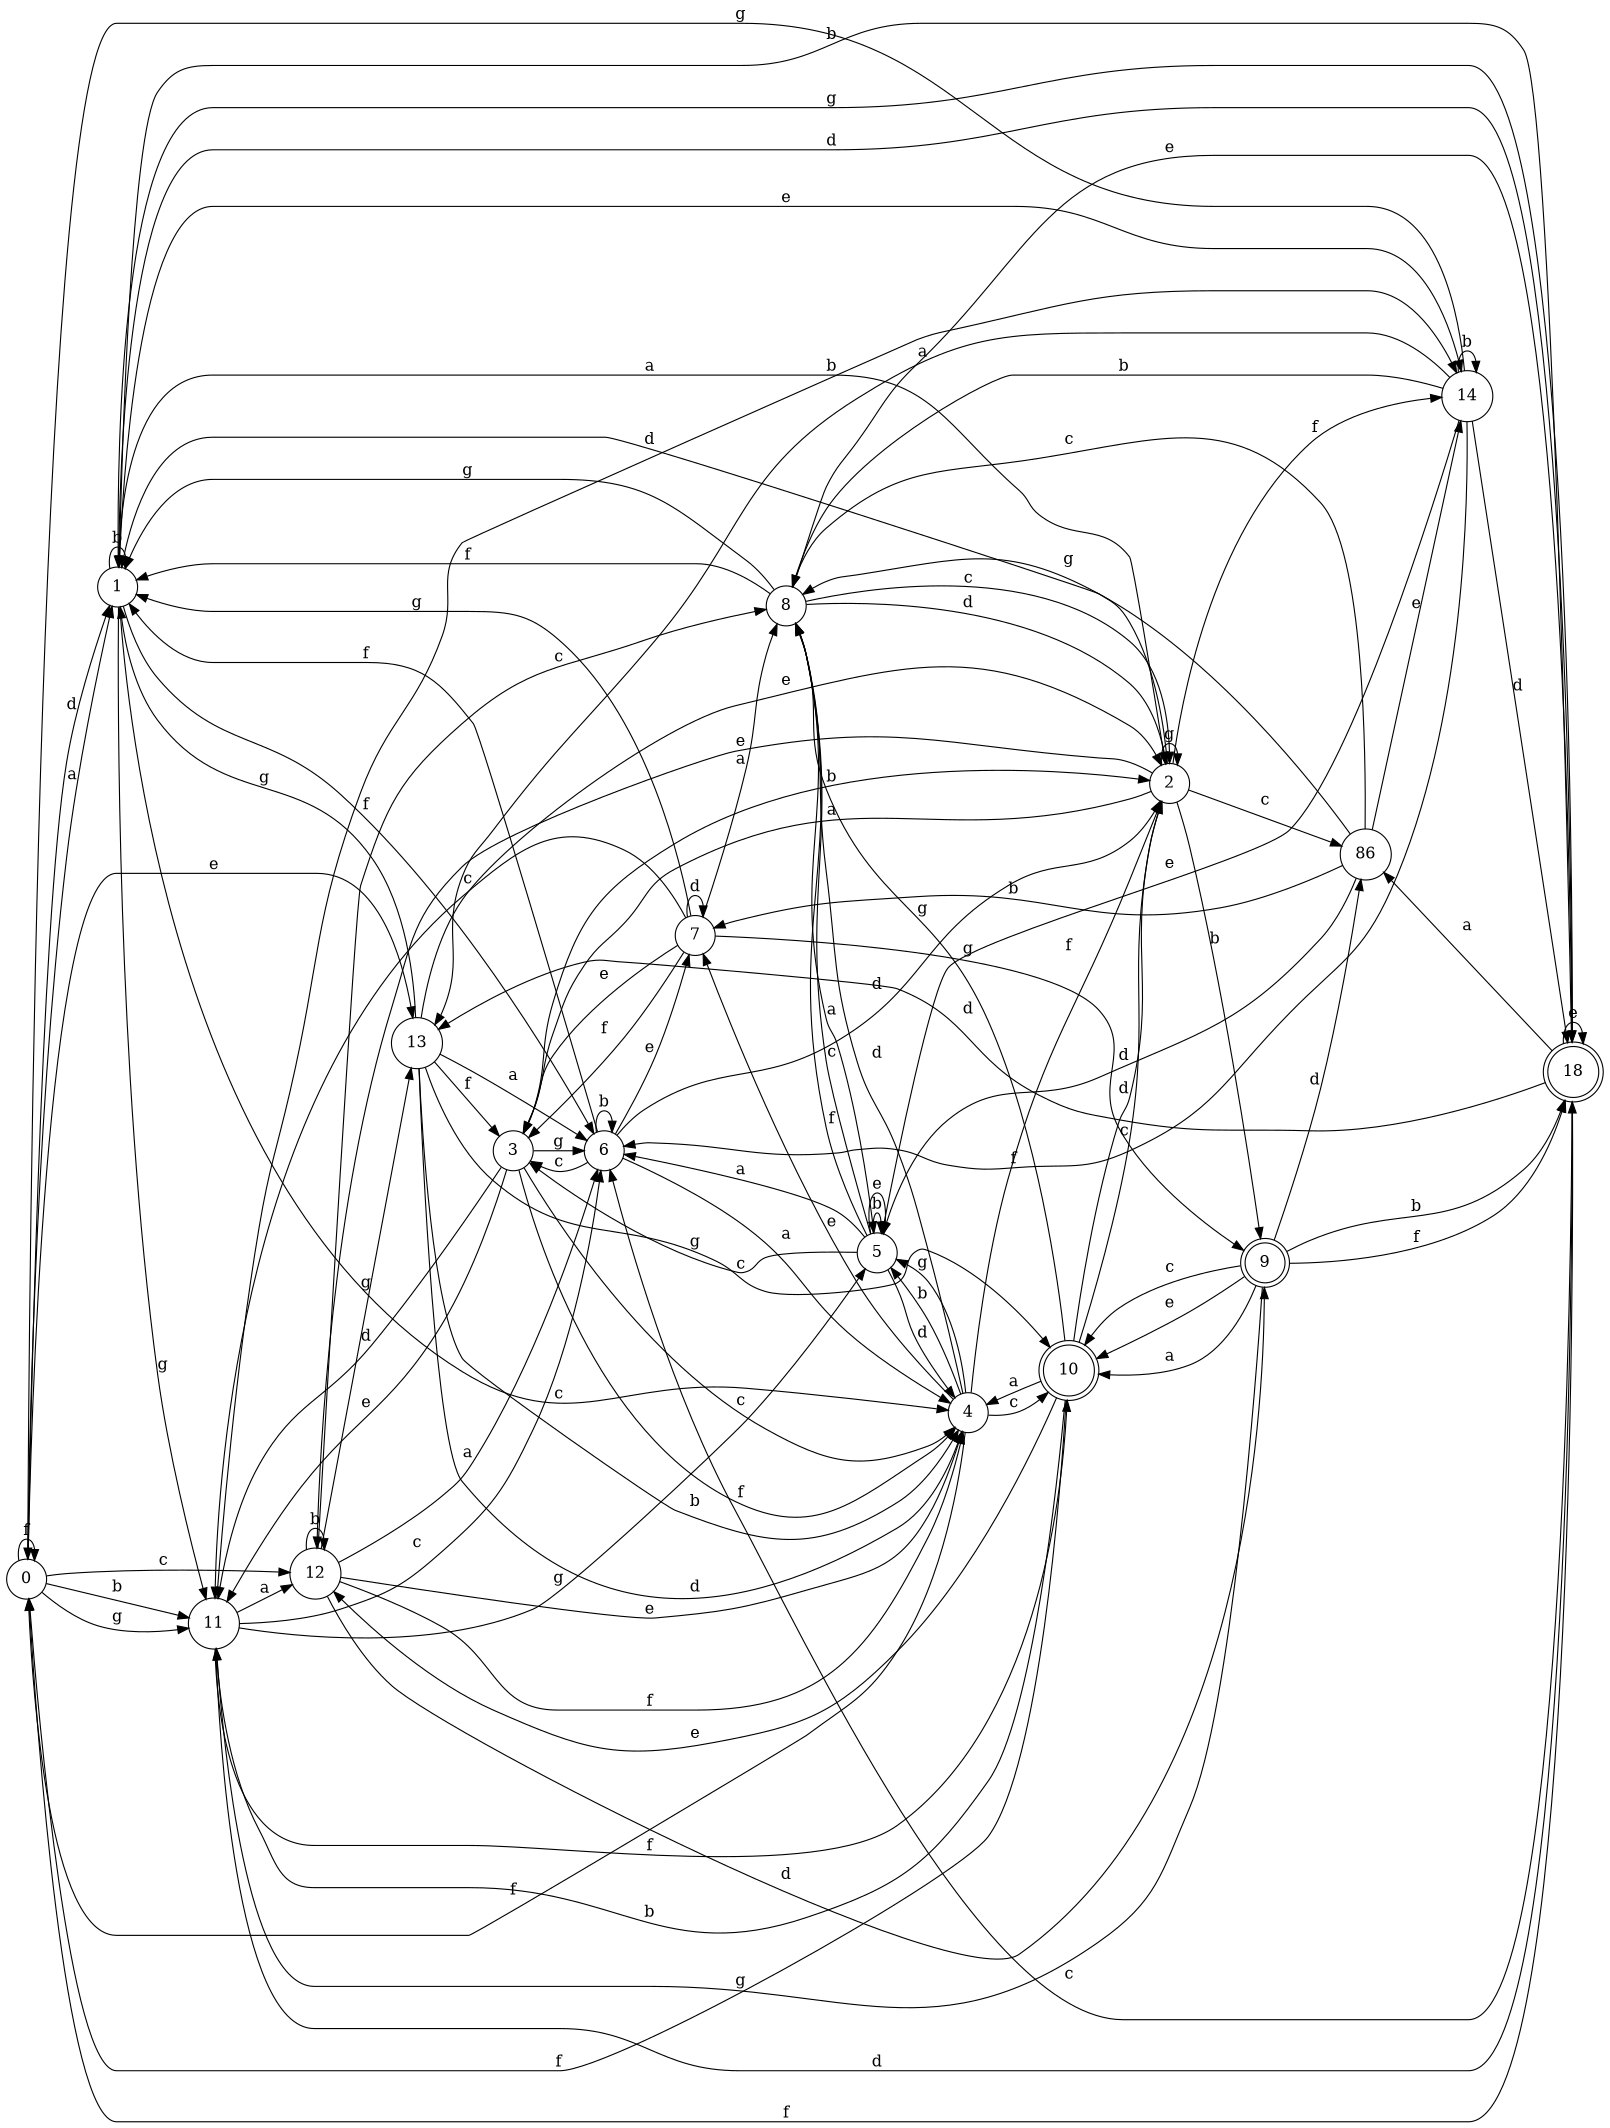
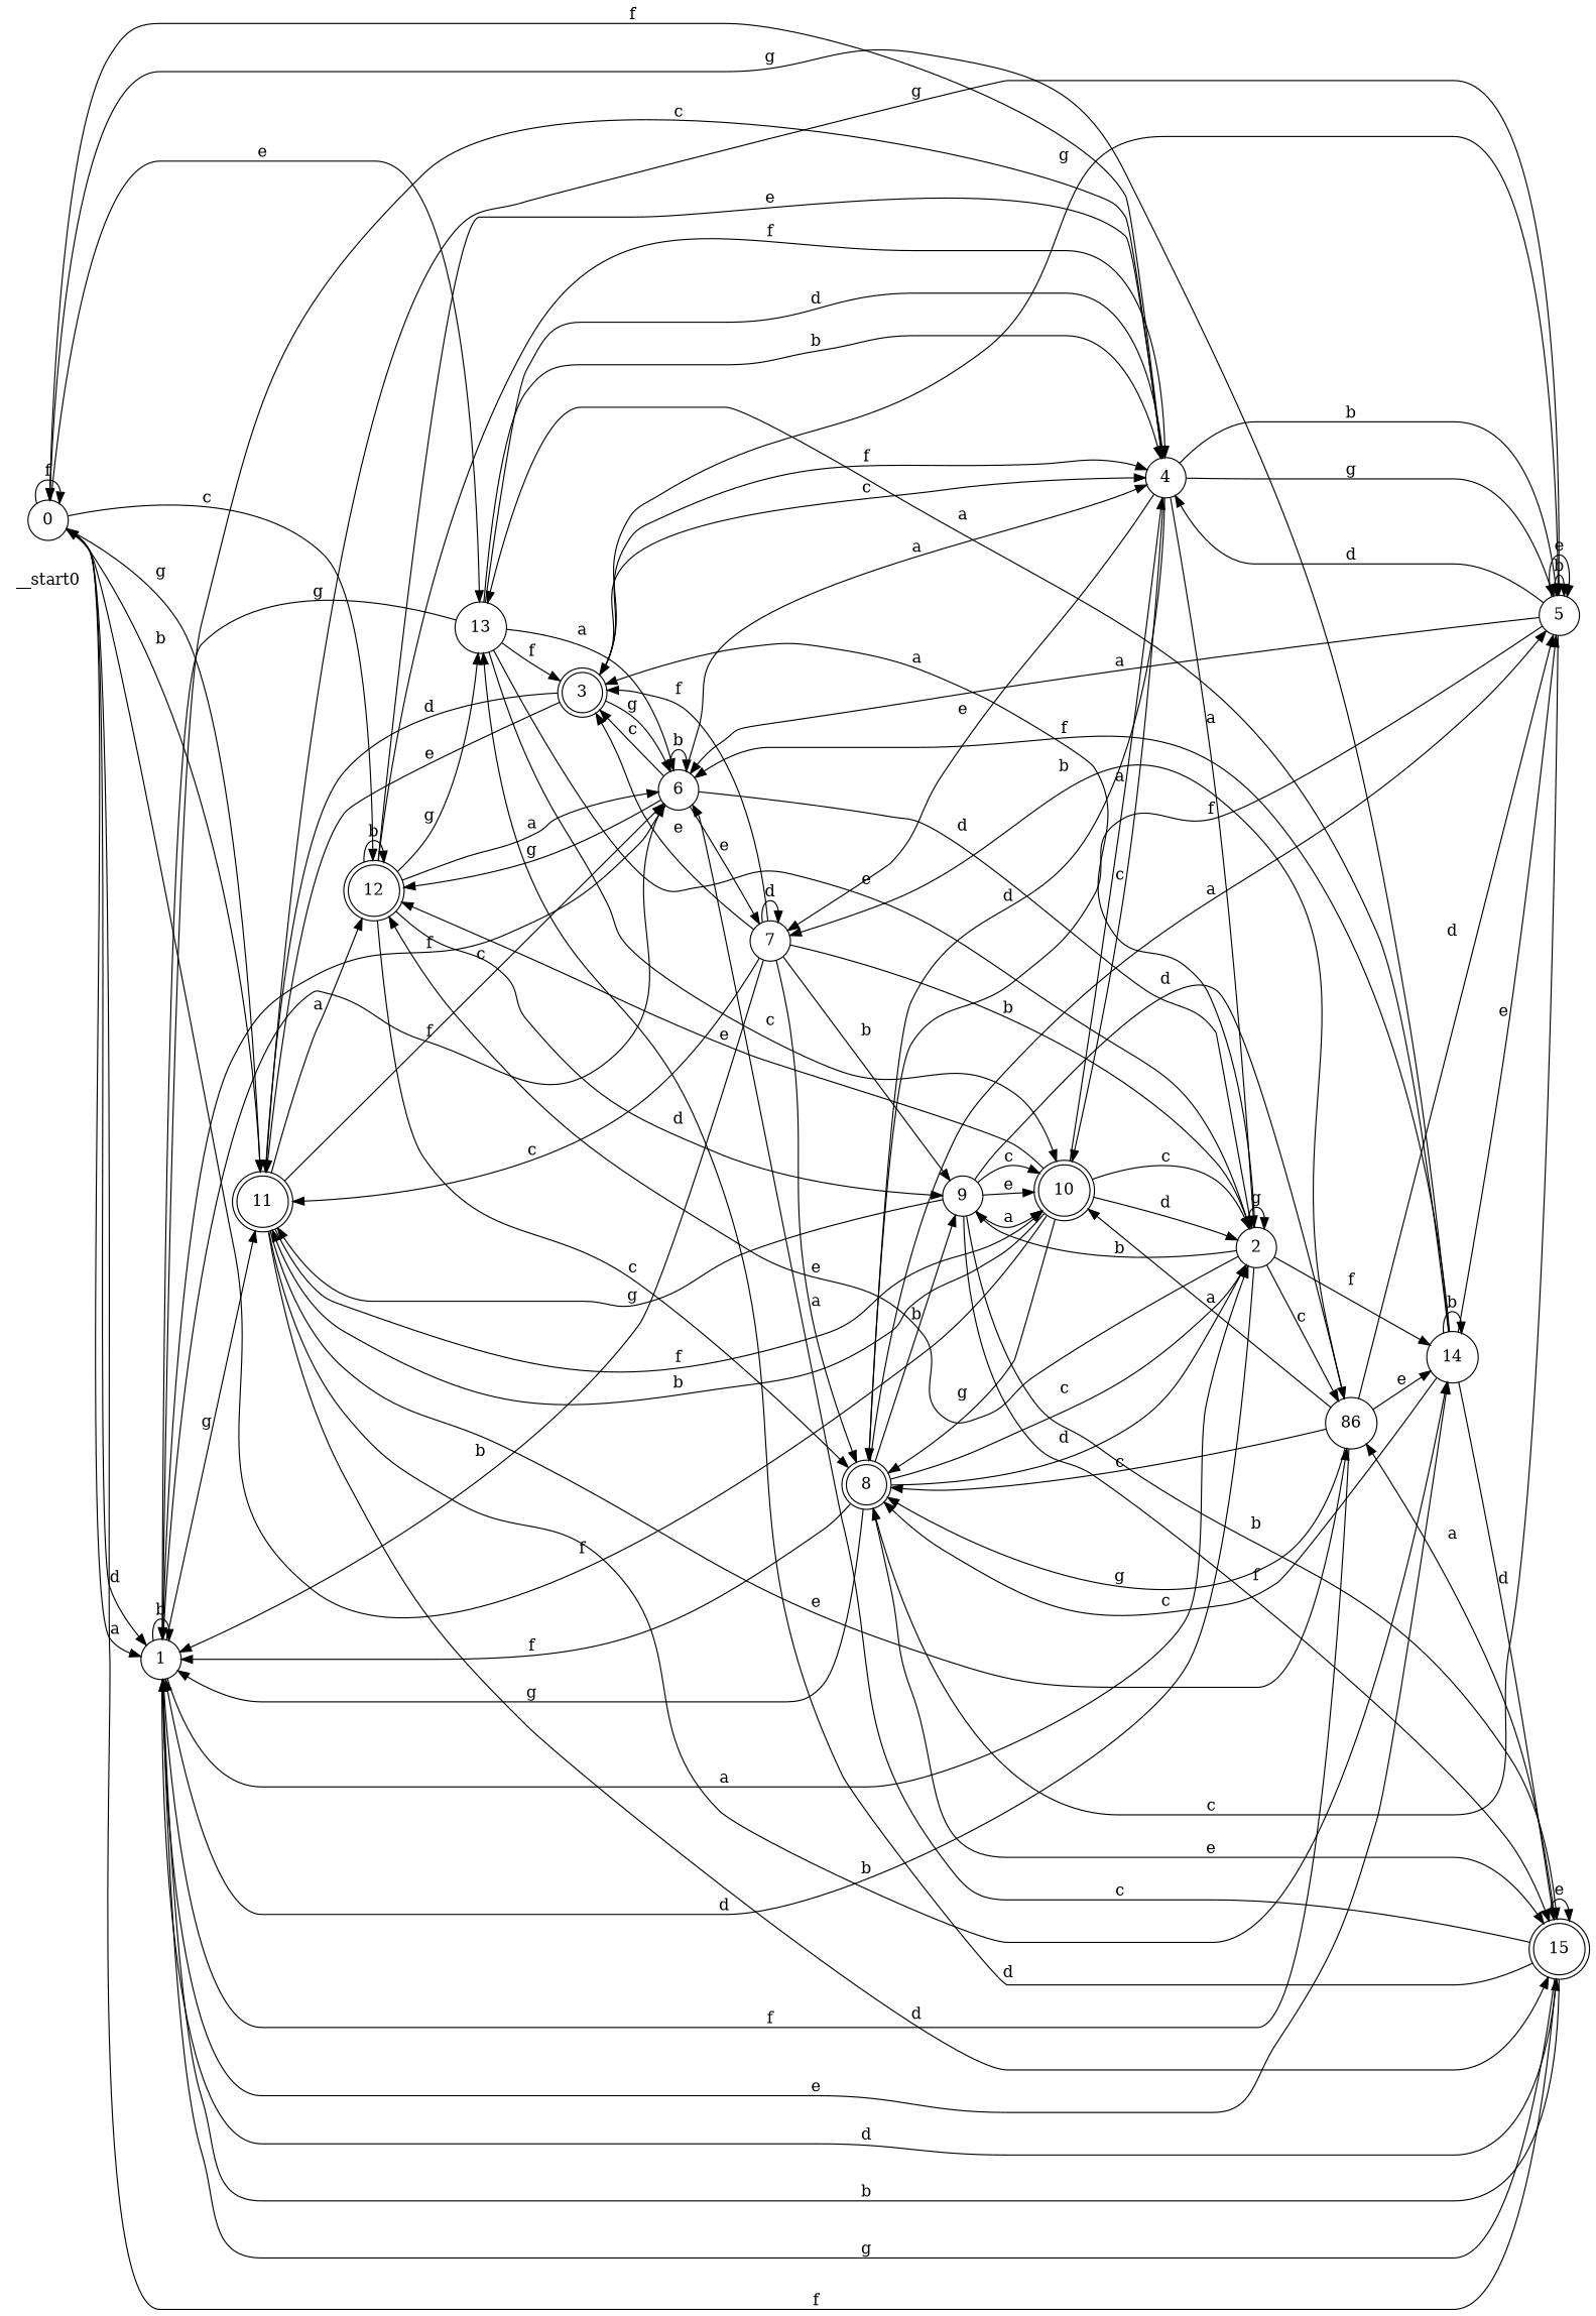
  digraph {
    rankdir=LR
    node [shape=circle color=black fillcolor=white style=filled]
+   __start0 [shape=none color="" fillcolor="" style=""]
    n2 [label=0]
    n3 [label=1]
-   n4 [label=11 style="rounded,filled"]
-   n5 [label=12]
+   n4 [label=11 shape=doublecircle style="rounded,filled"]
+   n5 [label=12 shape=doublecircle]
    n6 [label=13]
    n7 [label=2 style="rounded,filled"]
    n8 [label=4]
    n9 [label=6]
    n10 [label=14]
-   n11 [label=18 shape=doublecircle style="rounded,filled"]
+   n11 [label=15 shape=doublecircle style="rounded,filled"]
    n12 [label=86]
    n13 [label=5]
    n14 [label=10 shape=doublecircle style="rounded,filled"]
-   n15 [label=9 shape=doublecircle]
-   n16 [label=8 style="rounded,filled"]
-   n17 [label=3]
+   n15 [label=9]
+   n16 [label=8 shape=doublecircle style="rounded,filled"]
+   n17 [label=3 shape=doublecircle]
    n18 [label=7]
    n2 -> n2 [label=f]
    n2 -> n3 [label=a]
    n2 -> n3 [label=d]
    n2 -> n4 [label=b]
    n2 -> n4 [label=g]
    n2 -> n5 [label=c]
    n2 -> n6 [label=e]
    n3 -> n3 [label=b]
    n3 -> n4 [label=g]
    n3 -> n7 [label=a]
    n3 -> n8 [label=c]
    n3 -> n9 [label=f]
    n3 -> n10 [label=e]
    n3 -> n11 [label=d]
    n4 -> n5 [label=a]
    n4 -> n9 [label=c]
    n4 -> n10 [label=b]
    n4 -> n11 [label=d]
+   n4 -> n12 [label=e]
    n4 -> n13 [label=g]
    n4 -> n14 [label=f]
    n5 -> n5 [label=b]
    n5 -> n6 [label=g]
    n5 -> n8 [label=e]
    n5 -> n8 [label=f]
    n5 -> n9 [label=a]
    n5 -> n15 [label=d]
    n5 -> n16 [label=c]
    n6 -> n3 [label=g]
    n6 -> n7 [label=e]
    n6 -> n8 [label=b]
    n6 -> n8 [label=d]
    n6 -> n9 [label=a]
    n6 -> n14 [label=c]
    n6 -> n17 [label=f]
    n7 -> n3 [label=d]
    n7 -> n5 [label=e]
    n7 -> n7 [label=g]
    n7 -> n10 [label=f]
    n7 -> n12 [label=c]
    n7 -> n15 [label=b]
    n7 -> n17 [label=a]
    n8 -> n2 [label=f]
-   n8 -> n7 [label=f]
+   n8 -> n7 [label=a]
    n8 -> n13 [label=b]
    n8 -> n13 [label=g]
    n8 -> n14 [label=c]
    n8 -> n16 [label=d]
    n8 -> n18 [label=e]
    n9 -> n3 [label=f]
+   n9 -> n5 [label=g]
    n9 -> n7 [label=d]
    n9 -> n8 [label=a]
    n9 -> n9 [label=b]
    n9 -> n17 [label=c]
    n9 -> n18 [label=e]
    n10 -> n2 [label=g]
    n10 -> n6 [label=a]
    n10 -> n9 [label=f]
    n10 -> n10 [label=b]
    n10 -> n11 [label=d]
    n10 -> n13 [label=e]
-   n10 -> n16 [label=b]
+   n10 -> n16 [label=c]
    n11 -> n2 [label=f]
    n11 -> n3 [label=b]
    n11 -> n3 [label=g]
    n11 -> n6 [label=d]
    n11 -> n9 [label=c]
    n11 -> n11 [label=e]
    n11 -> n12 [label=a]
+   n12 -> n3 [label=f]
    n12 -> n10 [label=e]
    n12 -> n13 [label=d]
+   n12 -> n14 [label=a]
    n12 -> n16 [label=c]
    n12 -> n16 [label=g]
    n12 -> n18 [label=b]
    n13 -> n8 [label=d]
    n13 -> n9 [label=a]
    n13 -> n13 [label=b]
    n13 -> n13 [label=e]
    n13 -> n16 [label=c]
    n13 -> n16 [label=f]
    n13 -> n17 [label=g]
    n14 -> n2 [label=f]
    n14 -> n4 [label=b]
    n14 -> n5 [label=e]
    n14 -> n7 [label=c]
    n14 -> n7 [label=d]
    n14 -> n8 [label=a]
    n14 -> n16 [label=g]
    n15 -> n4 [label=g]
    n15 -> n11 [label=b]
    n15 -> n11 [label=f]
    n15 -> n12 [label=d]
    n15 -> n14 [label=a]
    n15 -> n14 [label=c]
    n15 -> n14 [label=e]
    n16 -> n3 [label=f]
    n16 -> n3 [label=g]
    n16 -> n7 [label=c]
    n16 -> n7 [label=d]
    n16 -> n11 [label=e]
    n16 -> n13 [label=a]
+   n16 -> n15 [label=b]
    n17 -> n4 [label=d]
    n17 -> n4 [label=e]
-   n17 -> n7 [label=b]
+   n18 -> n7 [label=b]
    n17 -> n8 [label=c]
    n17 -> n8 [label=f]
    n17 -> n9 [label=g]
-   n18 -> n3 [label=g]
+   n18 -> n3 [label=b]
    n18 -> n4 [label=c]
-   n18 -> n15 [label=g]
+   n18 -> n15 [label=b]
    n18 -> n16 [label=a]
    n18 -> n17 [label=e]
    n18 -> n17 [label=f]
    n18 -> n18 [label=d]
  }
